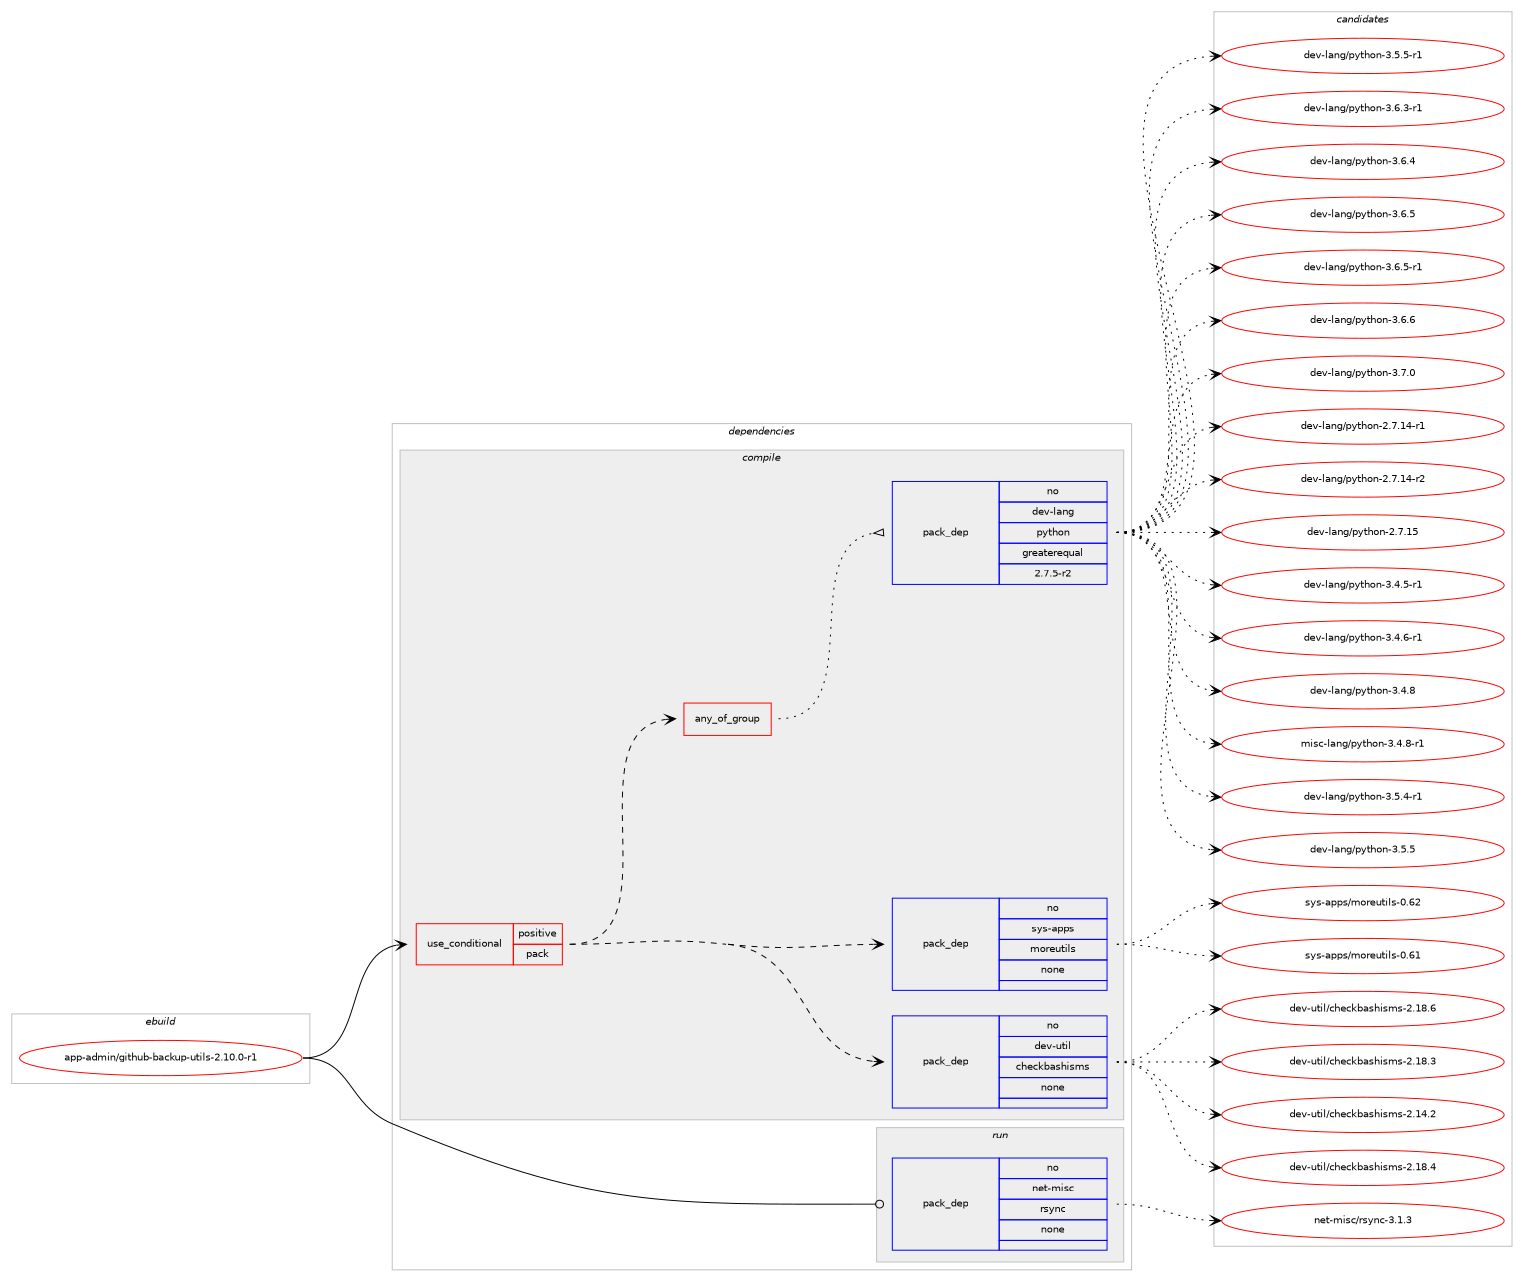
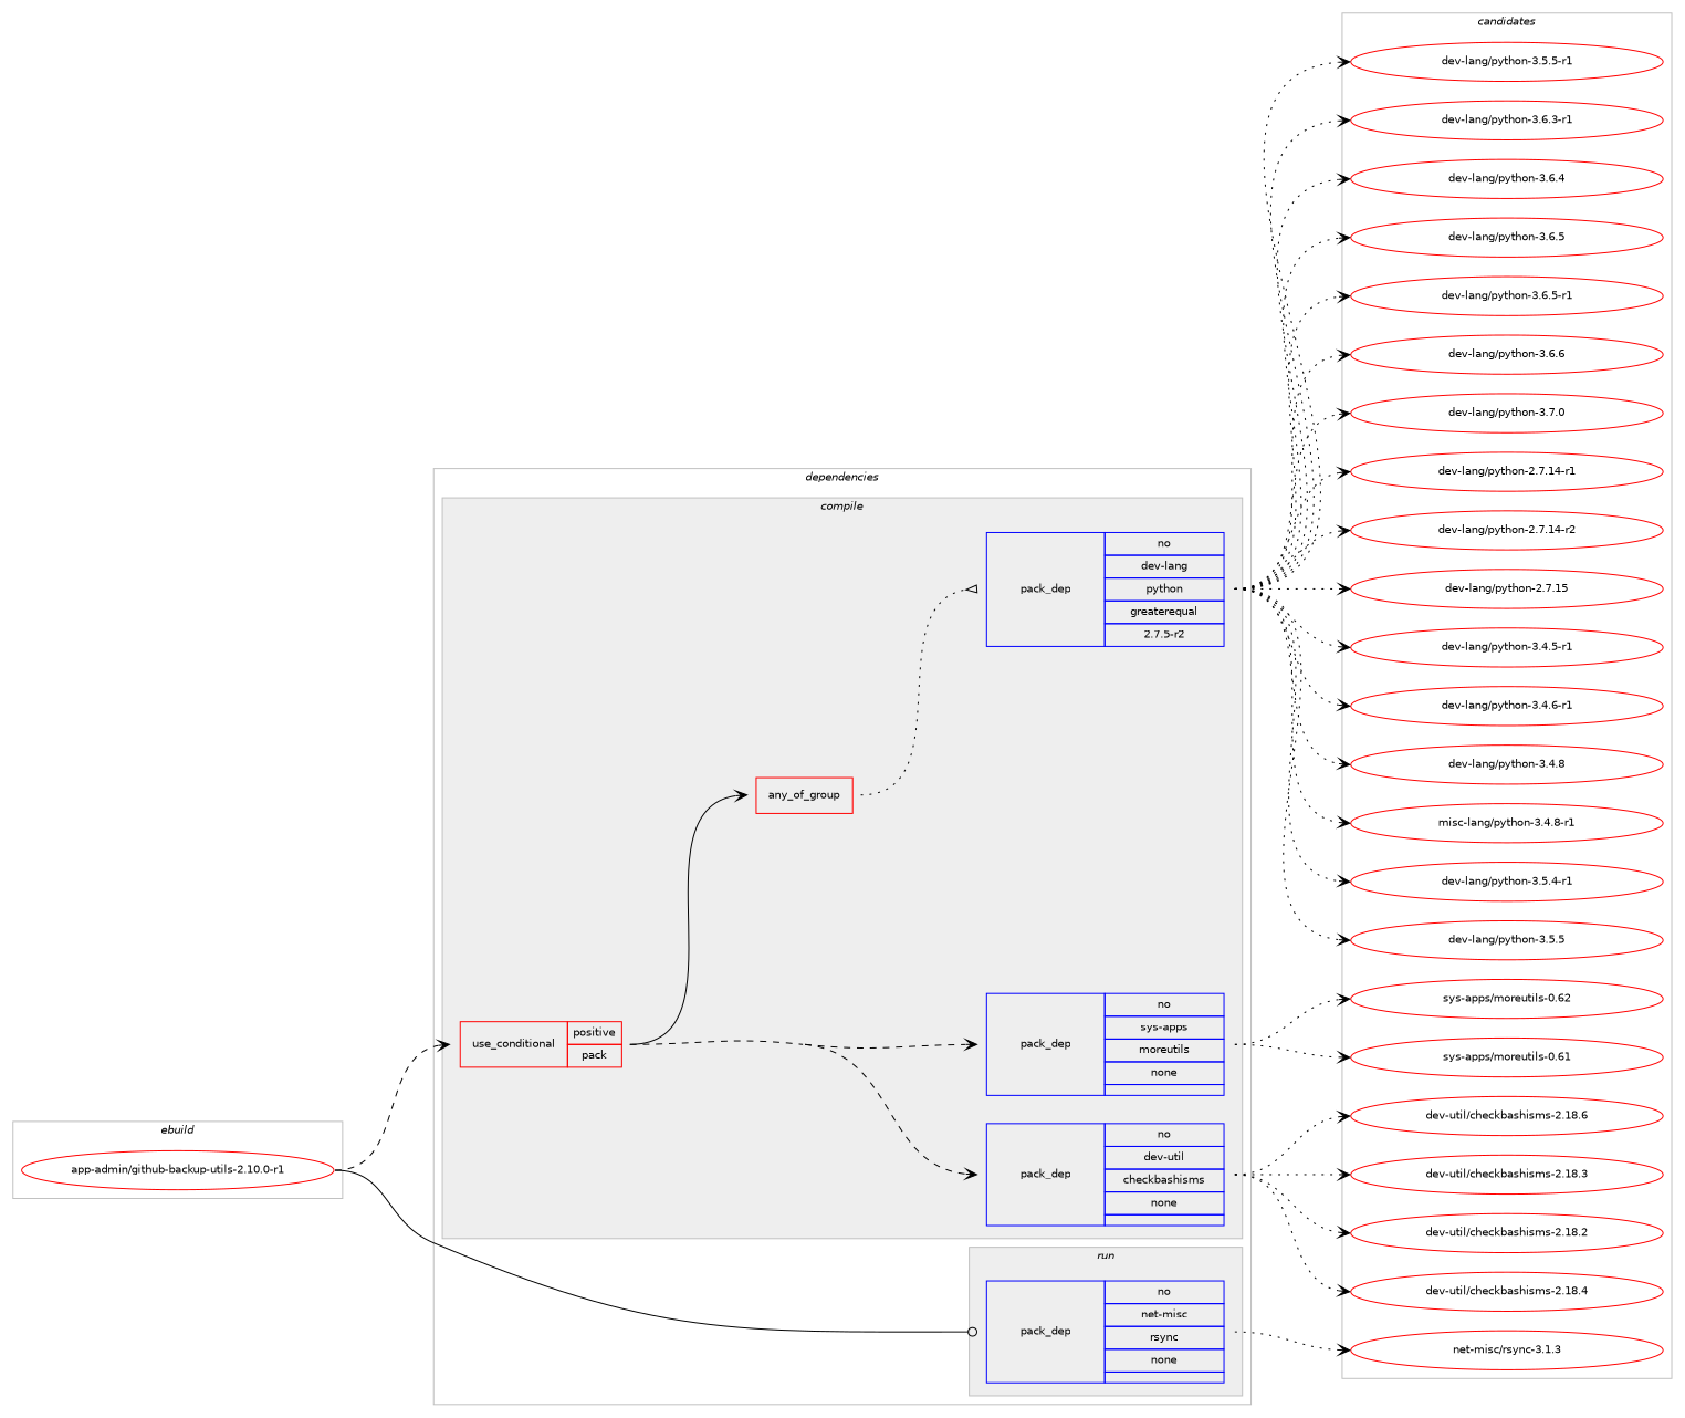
  digraph {
    compound=true
    concentrate=true
    fontname=Helvetica
    fontsize=10
    newrank=true
    rankdir=LR
    ranksep=1.5
    node [color=red fontname=Helvetica fontsize=10]
    edge [arrowhead=vee headport=w style=dotted tailport=e weight=100]
    n1 [label="app-admin/github-backup-utils-2.10.0-r1" width=4]
    n2 [color=blue label=<<TABLE BORDER="0" CELLBORDER="1" CELLSPACING="0" CELLPADDING="4" WIDTH="220"><TR><TD ROWSPAN="6" CELLPADDING="30">pack_dep</TD></TR><TR><TD WIDTH="110">no</TD></TR><TR><TD>dev-util</TD></TR><TR><TD>checkbashisms</TD></TR><TR><TD>none</TD></TR><TR><TD></TD></TR></TABLE>> shape=none]
    n3 [color=blue label=<<TABLE BORDER="0" CELLBORDER="1" CELLSPACING="0" CELLPADDING="4" WIDTH="220"><TR><TD ROWSPAN="6" CELLPADDING="30">pack_dep</TD></TR><TR><TD WIDTH="110">no</TD></TR><TR><TD>sys-apps</TD></TR><TR><TD>moreutils</TD></TR><TR><TD>none</TD></TR><TR><TD></TD></TR></TABLE>> shape=none]
    n4 [color=blue label=<<TABLE BORDER="0" CELLBORDER="1" CELLSPACING="0" CELLPADDING="4" WIDTH="220"><TR><TD ROWSPAN="6" CELLPADDING="30">pack_dep</TD></TR><TR><TD WIDTH="110">no</TD></TR><TR><TD>dev-lang</TD></TR><TR><TD>python</TD></TR><TR><TD>greaterequal</TD></TR><TR><TD>2.7.5-r2</TD></TR></TABLE>> shape=none]
    n5 [label=<<TABLE BORDER="0" CELLBORDER="1" CELLSPACING="0" CELLPADDING="4"><TR><TD CELLPADDING="10">any_of_group</TD></TR></TABLE>> shape=none]
    n6 [label=<<TABLE BORDER="0" CELLBORDER="1" CELLSPACING="0" CELLPADDING="4"><TR><TD ROWSPAN="3" CELLPADDING="10">use_conditional</TD></TR><TR><TD>positive</TD></TR><TR><TD>pack</TD></TR></TABLE>> shape=none]
    n7 [color=blue label=<<TABLE BORDER="0" CELLBORDER="1" CELLSPACING="0" CELLPADDING="4" WIDTH="220"><TR><TD ROWSPAN="6" CELLPADDING="30">pack_dep</TD></TR><TR><TD WIDTH="110">no</TD></TR><TR><TD>net-misc</TD></TR><TR><TD>rsync</TD></TR><TR><TD>none</TD></TR><TR><TD></TD></TR></TABLE>> shape=none]
    n8 [label="dev-util/checkbashisms-2.18.3" width=4]
-   n9 [label="dev-util/checkbashisms-2.14.2" width=4]
+   n9 [label="dev-util/checkbashisms-2.18.2" width=4]
    n10 [label="dev-util/checkbashisms-2.18.4" width=4]
    n11 [label="dev-util/checkbashisms-2.18.6" width=4]
    n12 [label="sys-apps/moreutils-0.61" width=4]
    n13 [label="sys-apps/moreutils-0.62" width=4]
    n14 [label="dev-lang/python-2.7.14-r1" width=4]
    n15 [label="dev-lang/python-2.7.14-r2" width=4]
    n16 [label="dev-lang/python-2.7.15" width=4]
    n17 [label="dev-lang/python-3.4.5-r1" width=4]
    n18 [label="dev-lang/python-3.4.6-r1" width=4]
    n19 [label="dev-lang/python-3.4.8" width=4]
    n20 [label="misc-lang/python-3.4.8-r1" width=4]
    n21 [label="dev-lang/python-3.5.4-r1" width=4]
    n22 [label="dev-lang/python-3.5.5" width=4]
    n23 [label="dev-lang/python-3.5.5-r1" width=4]
    n24 [label="dev-lang/python-3.6.3-r1" width=4]
    n25 [label="dev-lang/python-3.6.4" width=4]
    n26 [label="dev-lang/python-3.6.5" width=4]
    n27 [label="dev-lang/python-3.6.5-r1" width=4]
    n28 [label="dev-lang/python-3.6.6" width=4]
    n29 [label="dev-lang/python-3.7.0" width=4]
    n30 [label="net-misc/rsync-3.1.3" width=4]
    subgraph cluster_1 {
      color=gray
      label=<<i>ebuild</i>>
      rank=same
      n1
    }
    subgraph cluster_2 {
      color=gray
      label=<<i>dependencies</i>>
      subgraph cluster_3 {
        color=gray
        fillcolor="#eeeeee"
        label=<<i>compile</i>>
        style=filled
        subgraph sub_4 {
          color=gray
          fillcolor="#eeeeee"
          label=<<i>compile</i>>
          style=filled
          n6
          subgraph sub_5 {
            color=gray
            fillcolor="#eeeeee"
            label=<<i>compile</i>>
            style=filled
            n2
          }
          subgraph sub_6 {
            color=gray
            fillcolor="#eeeeee"
            label=<<i>compile</i>>
            style=filled
            n3
          }
          subgraph sub_7 {
            color=gray
            fillcolor="#eeeeee"
            label=<<i>compile</i>>
            style=filled
            n5
            subgraph sub_8 {
              color=gray
              fillcolor="#eeeeee"
              label=<<i>compile</i>>
              style=filled
              n4
            }
          }
        }
      }
      subgraph cluster_9 {
        color=gray
        fillcolor="#eeeeee"
        label=<<i>compile and run</i>>
        style=filled
      }
      subgraph cluster_10 {
        color=gray
        fillcolor="#eeeeee"
        label=<<i>run</i>>
        style=filled
        subgraph sub_11 {
          color=gray
          fillcolor="#eeeeee"
          label=<<i>run</i>>
          style=filled
          n7
        }
      }
    }
    subgraph cluster_12 {
      color=gray
      label=<<i>candidates</i>>
      rank=same
      subgraph sub_13 {
        color=black
        label=<<i>candidates</i>>
        nodesep=1
        rank=same
        n8
        n9
        n10
        n11
      }
      subgraph sub_14 {
        color=black
        label=<<i>candidates</i>>
        nodesep=1
        rank=same
        n12
        n13
      }
      subgraph sub_15 {
        color=black
        label=<<i>candidates</i>>
        nodesep=1
        rank=same
        n14
        n15
        n16
        n17
        n18
        n19
        n20
        n21
        n22
        n23
        n24
        n25
        n26
        n27
        n28
        n29
      }
      subgraph sub_16 {
        color=black
        label=<<i>candidates</i>>
        nodesep=1
        rank=same
        n30
      }
    }
-   n1 -> n6 [style=solid weight=20]
+   n1 -> n6 [style=dashed weight=20]
    n1 -> n7 [arrowhead=odot style=solid weight=20]
    n2 -> n8
    n2 -> n9
    n2 -> n10
    n2 -> n11
    n3 -> n12
    n3 -> n13
    n4 -> n14
    n4 -> n15
    n4 -> n16
    n4 -> n17
    n4 -> n18
    n4 -> n19
    n4 -> n20
    n4 -> n21
    n4 -> n22
    n4 -> n23
    n4 -> n24
    n4 -> n25
    n4 -> n26
    n4 -> n27
    n4 -> n28
    n4 -> n29
    n5 -> n4 [arrowhead=oinv weight=20]
    n6 -> n2 [style=dashed weight=20]
    n6 -> n3 [style=dashed weight=20]
-   n6 -> n5 [style=dashed weight=20]
+   n6 -> n5 [style=solid weight=20]
    n7 -> n30
  }
